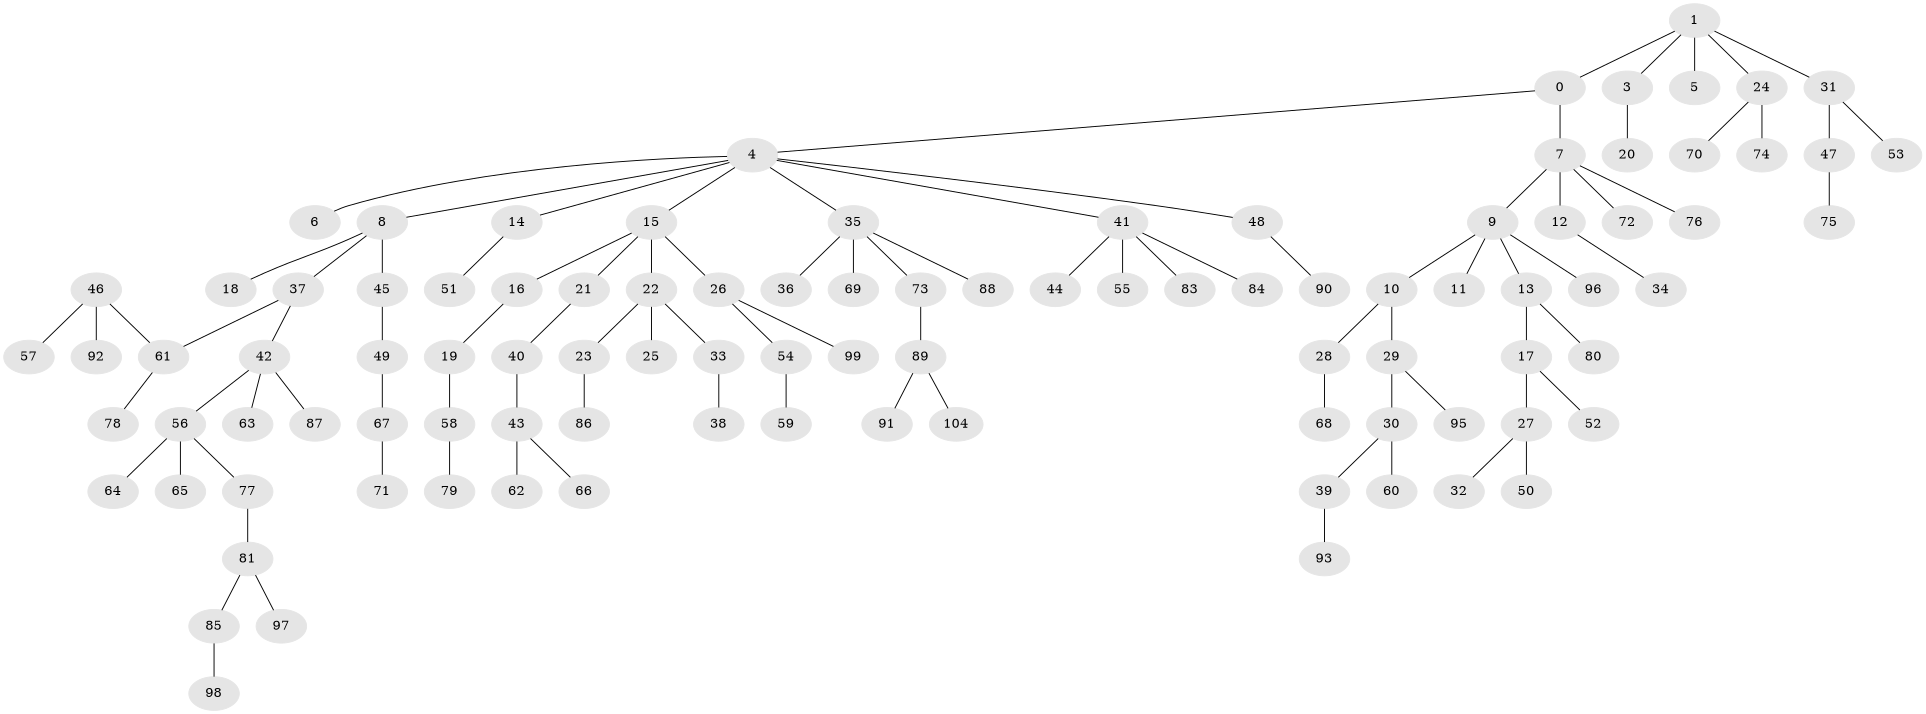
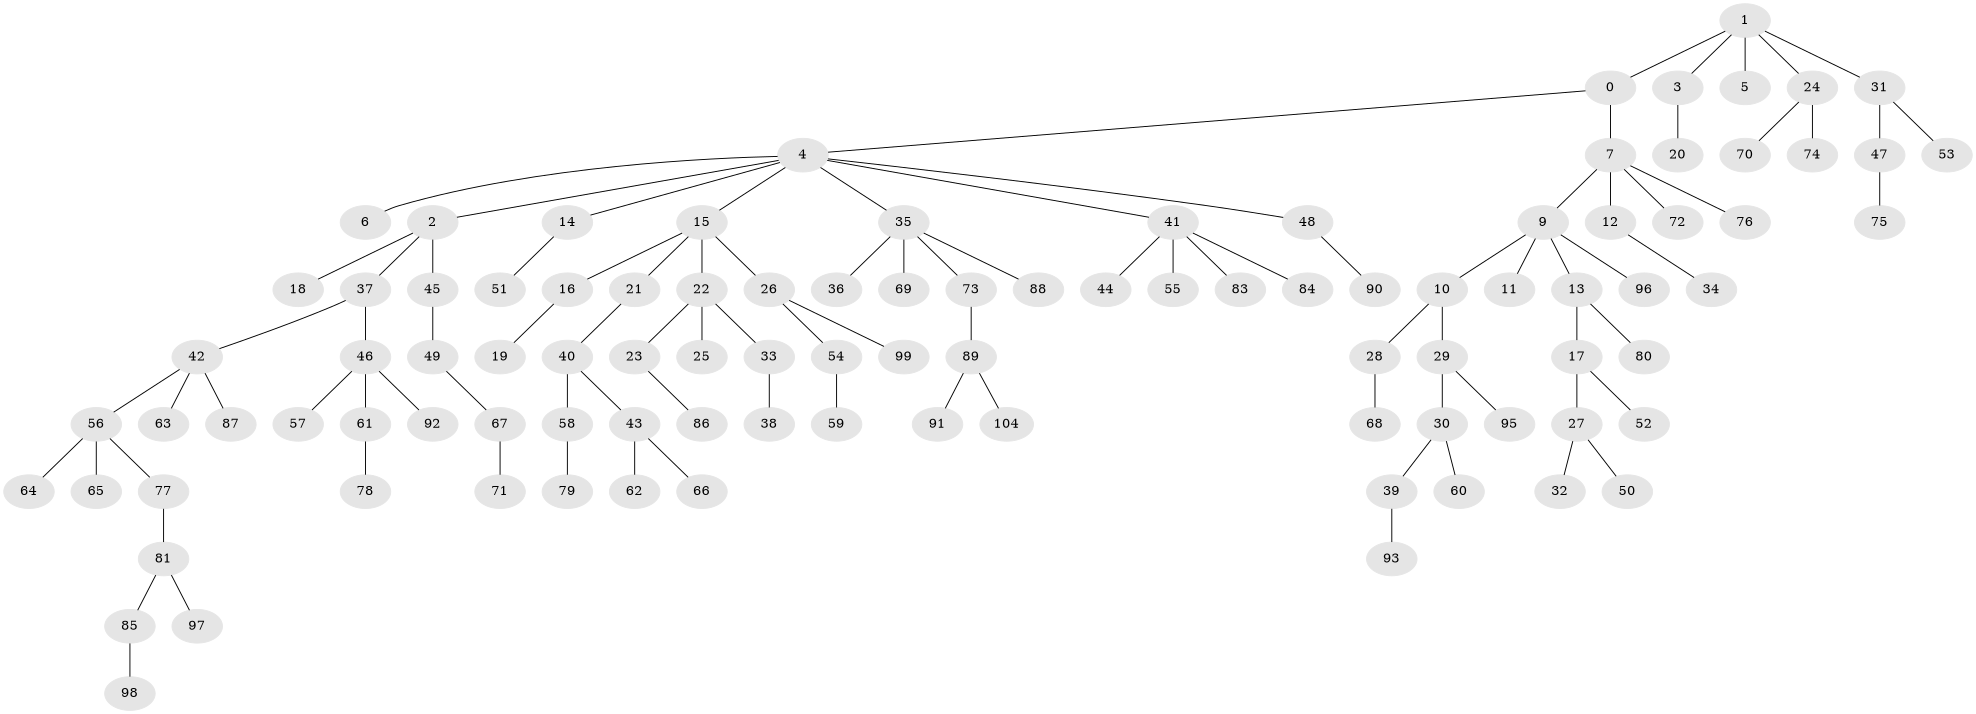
  graph {
    node [color=gray90 style=filled]
    n1 [label=0]
    1
    3
    5
    24
    31
    4
    7
    20
    70
    74
    47
    53
    6
-   8
+   8 [label=2]
    14
    15
    35
    41
    48
    9
    12
    72
    76
    18
    37
    45
    51
    16
    21
    22
    26
    36
    69
    73
    88
    44
    55
    83
    84
    90
    10
    11
    13
    96
    34
    42
    46
    49
    28
    29
    17
    80
    68
    30
    95
    27
    52
    19
    40
    23
    25
    33
    54
    99
    58
    32
    50
    79
    43
    86
    38
    59
    39
    60
    93
    75
    89
    56
    63
    87
    57
    61
    92
    62
    66
    64
    65
    77
    67
    78
    71
    81
    91
    n95 [label=104]
    85
    97
    98
    n1 -- 4
    n1 -- 7
    1 -- n1
    1 -- 3
    1 -- 5
    1 -- 24
    1 -- 31
    3 -- 20
    24 -- 70
    24 -- 74
    31 -- 47
    31 -- 53
    4 -- 6
    4 -- 8
    4 -- 14
    4 -- 15
    4 -- 35
    4 -- 41
    4 -- 48
    7 -- 9
    7 -- 12
    7 -- 72
    7 -- 76
    47 -- 75
    8 -- 18
    8 -- 37
    8 -- 45
    14 -- 51
    15 -- 16
    15 -- 21
    15 -- 22
    15 -- 26
    35 -- 36
    35 -- 69
    35 -- 73
    35 -- 88
    41 -- 44
    41 -- 55
    41 -- 83
    41 -- 84
    48 -- 90
    9 -- 10
    9 -- 11
    9 -- 13
    9 -- 96
    12 -- 34
    37 -- 42
-   37 -- 61
+   37 -- 46
    45 -- 49
    16 -- 19
    21 -- 40
    22 -- 23
    22 -- 25
    22 -- 33
    26 -- 54
    26 -- 99
    73 -- 89
    10 -- 28
    10 -- 29
    13 -- 17
    13 -- 80
    42 -- 56
    42 -- 63
    42 -- 87
    46 -- 57
    46 -- 61
    46 -- 92
    49 -- 67
    28 -- 68
    29 -- 30
    29 -- 95
    17 -- 27
    17 -- 52
    30 -- 39
    30 -- 60
    27 -- 32
    27 -- 50
-   19 -- 58
+   40 -- 58
    40 -- 43
    23 -- 86
    33 -- 38
    54 -- 59
    58 -- 79
    43 -- 62
    43 -- 66
    39 -- 93
    89 -- 91
    89 -- n95
    56 -- 64
    56 -- 65
    56 -- 77
    61 -- 78
    77 -- 81
    67 -- 71
    81 -- 85
    81 -- 97
    85 -- 98
  }
